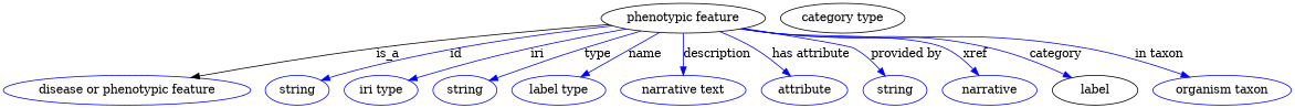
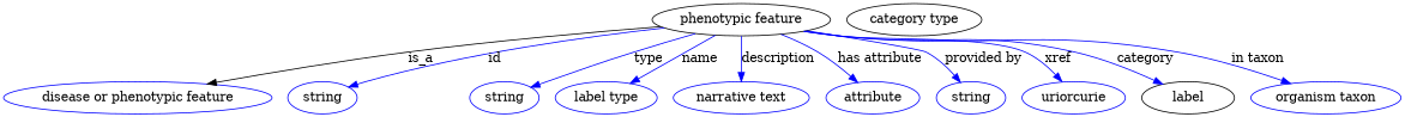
  digraph {
    node [color=blue]
    edge [color=blue style=solid]
    n1 [height=0.5 label="phenotypic feature" width=2.7442 color=""]
    "disease or phenotypic feature" [height=0.5 width=4.1344]
    n3 [height=0.5 label=string width=1.0652]
-   n4 [height=0.5 label="iri type" width=1.2277]
    n5 [height=0.5 label=string width=1.0652]
    n6 [height=0.5 label="label type" width=1.5707]
    n7 [height=0.5 label="narrative text" width=2.0943]
    n8 [height=0.5 label=attribute width=1.4443]
    n9 [height=0.5 label=string width=1.0652]
-   n10 [height=0.5 label=narrative width=1.5887]
+   n10 [height=0.5 label=uriorcurie width=1.5887]
    n11 [height=0.5 label=label width=1.4263 color=""]
    n12 [height=0.5 label="organism taxon" width=2.3109]
    n13 [color=black height=0.5 label="category type" width=2.0762]
    n1 -> "disease or phenotypic feature" [label=is_a color="" style=""]
    n1 -> n3 [label=id]
-   n1 -> n4 [label=iri]
    n1 -> n5 [label=type]
    n1 -> n6 [label=name]
    n1 -> n7 [label=description]
    n1 -> n8 [label="has attribute"]
    n1 -> n9 [label="provided by"]
    n1 -> n10 [label=xref]
    n1 -> n11 [label=category]
    n1 -> n12 [label="in taxon"]
  }
